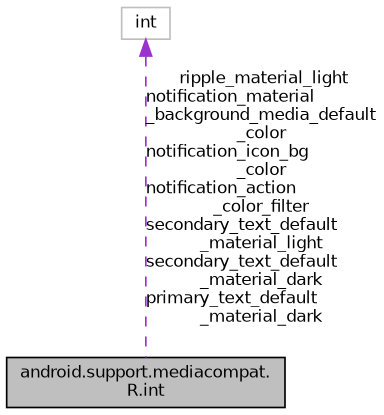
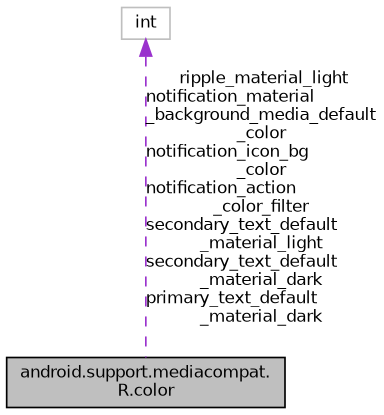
  digraph {
    node [fontname=Helvetica fontsize=10 shape=record style=filled]
-   n1 [color=black fillcolor=grey75 fontcolor=black height=0.2 label="android.support.mediacompat.\lR.int" width=0.4]
+   n1 [color=black fillcolor=grey75 fontcolor=black height=0.2 label="android.support.mediacompat.\lR.color" width=0.4]
    n2 [color=grey75 fillcolor=white height=0.2 label=int width=0.4]
    n2 -> n1 [color=darkorchid3 dir=back fontname=Helvetica fontsize=10 label=" ripple_material_light\nnotification_material\l_background_media_default\l_color\nnotification_icon_bg\l_color\nnotification_action\l_color_filter\nsecondary_text_default\l_material_light\nsecondary_text_default\l_material_dark\nprimary_text_default\l_material_dark" labelfontname=Helvetica labelfontsize=10 style=dashed]
  }
